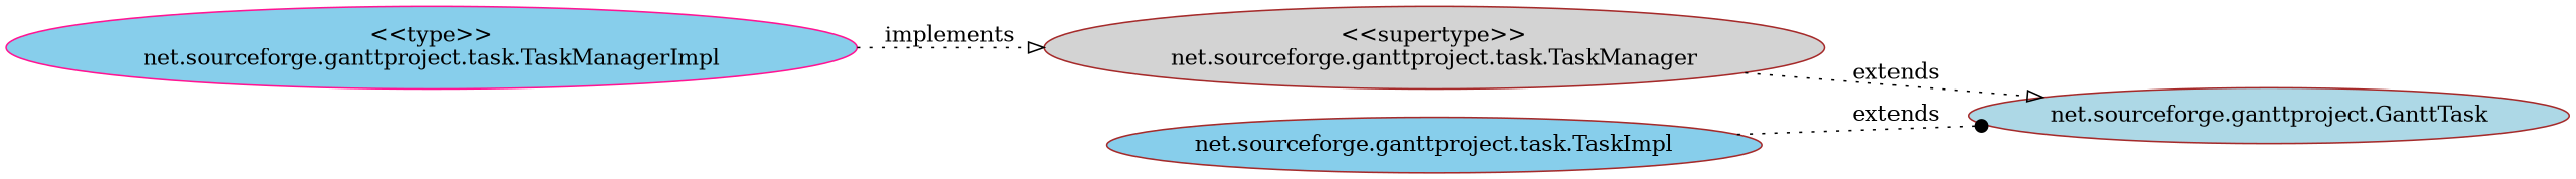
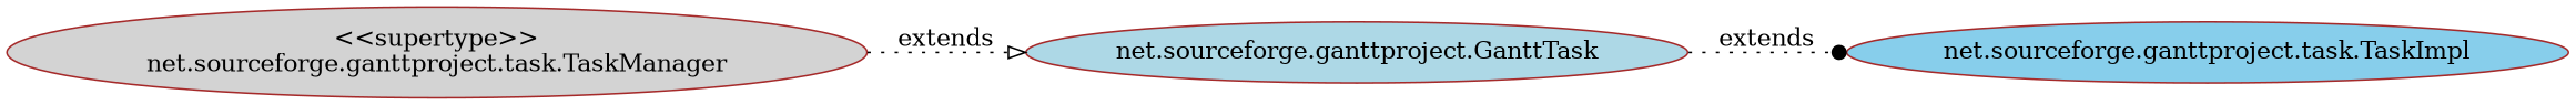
  digraph {
    rankdir=LR
    node [color=brown fillcolor=skyblue style=filled]
    edge [arrowhead=onormal style=dotted]
-   n1 [color=deeppink label="<<type>>\nnet.sourceforge.ganttproject.task.TaskManagerImpl"]
    n2 [fillcolor=lightgrey label="<<supertype>>\nnet.sourceforge.ganttproject.task.TaskManager"]
    n3 [fillcolor=lightblue label="net.sourceforge.ganttproject.GanttTask"]
    n4 [label="net.sourceforge.ganttproject.task.TaskImpl"]
-   n1 -> n2 [label=implements]
    n2 -> n3 [label=extends]
-   n4 -> n3 [arrowhead=dot label=extends]
+   n3 -> n4 [arrowhead=dot label=extends]
  }
